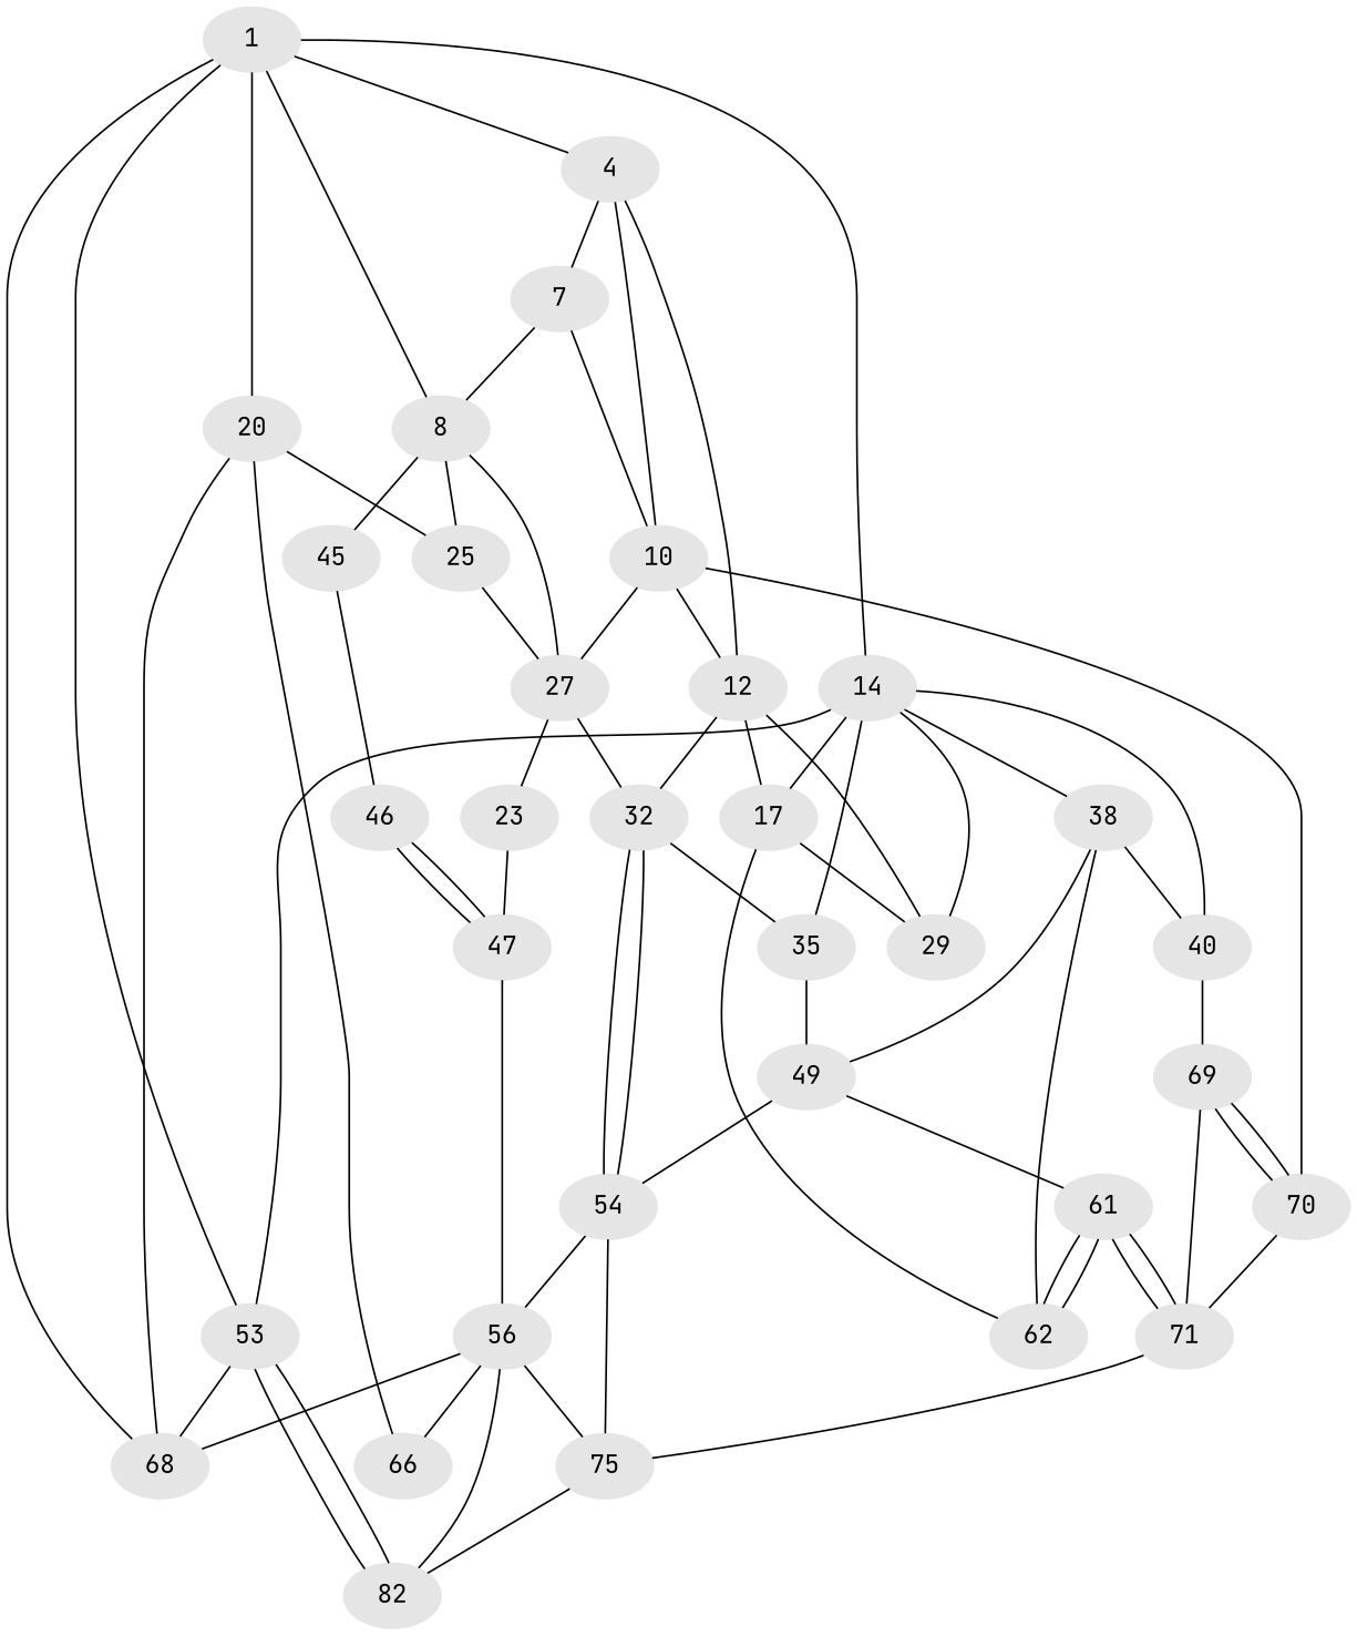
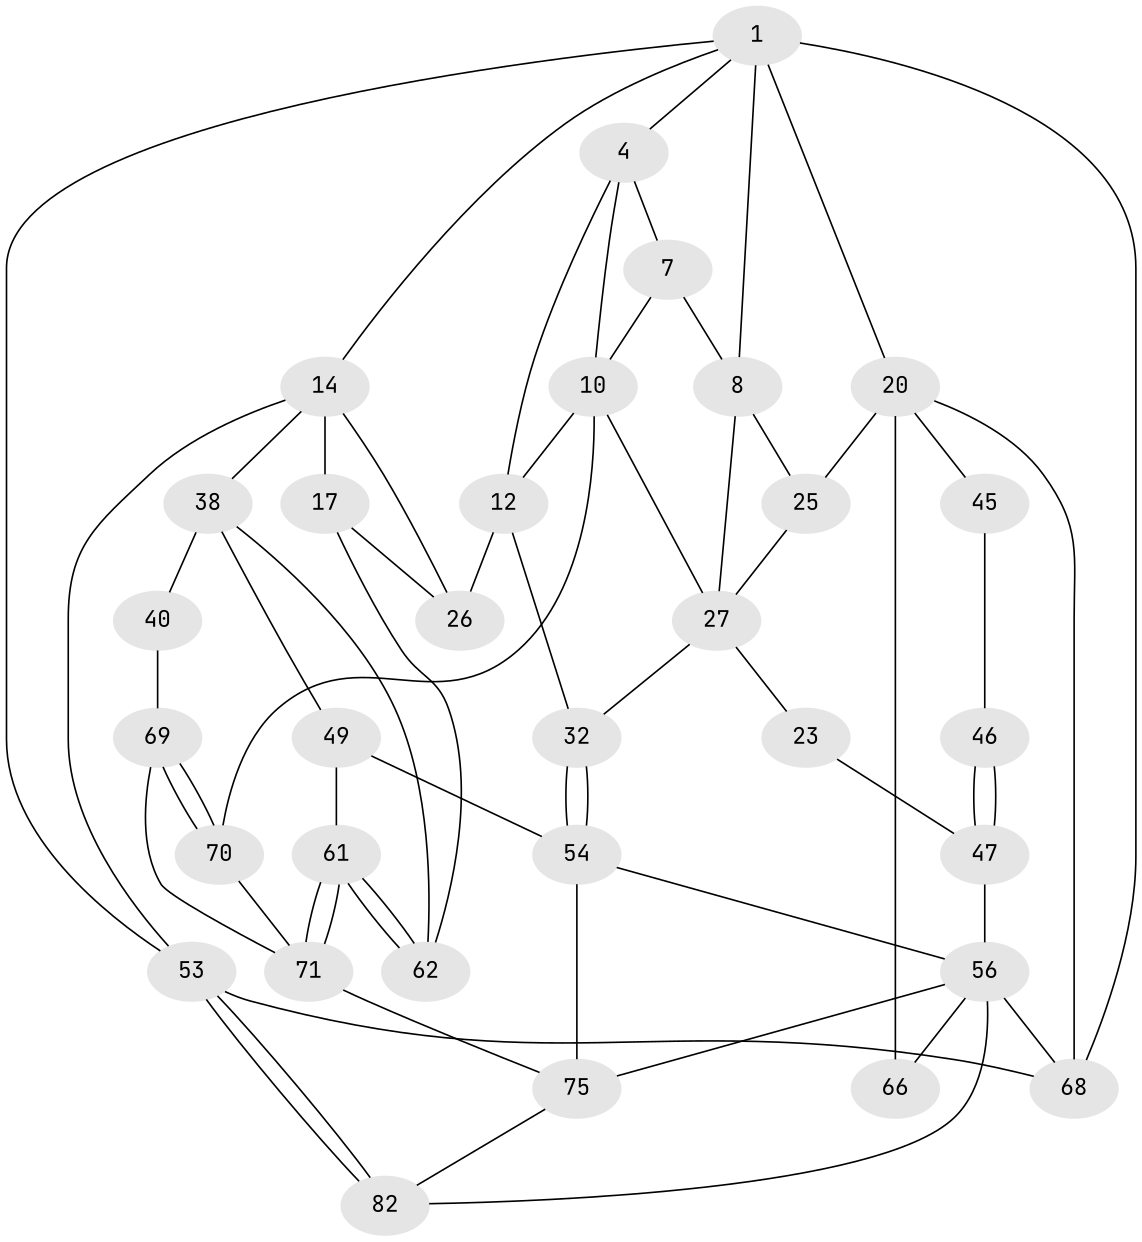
  graph {
    fontname="JetBrains Mono"
    node [color=gray90 fontname="JetBrains Mono" style=filled]
    edge [fontname="JetBrains Mono"]
    1 [super="+7+2"]
    4 [super="+5"]
    8 [super="+26"]
    14 [super="+15+41"]
    20 [super="+24+21"]
    53
    68
    n8 [label=7 super="+9"]
    10 [super="+11+22"]
    12 [super="+13+18"]
    25 [super="+42"]
    27 [super="+30"]
    17 [super="+19"]
-   29
-   35 [super="+37"]
+   29 [label=26]
    38 [super="+39"]
    40 [super="+67"]
    45
    66
    82
    70
    32 [super="+33"]
    n23 [label=23 super="+44"]
    62
    54 [super="+59+55"]
    49 [super="+50"]
    69 [super="+72"]
    71 [super="+77"]
    46
    47 [super="+48"]
    56 [super="+64+57"]
    75 [super="+76+80"]
    61
    1 -- 4
    1 -- 8
    1 -- 14
    1 -- 20 [weight=2]
    1 -- 53
    1 -- 68
    4 -- n8
    4 -- 10
    4 -- 12
    8 -- 25
    8 -- 27
    14 -- 53
    14 -- 17
    14 -- 29
-   14 -- 35 [weight=2]
    14 -- 38
-   14 -- 40
    20 -- 68
    20 -- 25
-   8 -- 45 [weight=2]
+   20 -- 45 [weight=2]
    20 -- 66
    53 -- 68
    53 -- 82
    53 -- 82
    n8 -- 8
    n8 -- 10
    10 -- 12 [weight=2]
    10 -- 27
    10 -- 70
-   12 -- 17 [weight=2]
    12 -- 29
    12 -- 32
    25 -- 27
    27 -- 32
    27 -- n23
    17 -- 29
    17 -- 62
-   35 -- 49
    38 -- 40
    38 -- 62
    38 -- 49
    40 -- 69
    45 -- 46
    70 -- 71
-   32 -- 35
    32 -- 54
    32 -- 54
    n23 -- 47 [weight=2]
    54 -- 56
    54 -- 75 [weight=2]
    49 -- 54 [weight=2]
    49 -- 61
    69 -- 70
    69 -- 70
    69 -- 71 [weight=2]
    71 -- 75
    46 -- 47
    46 -- 47
    47 -- 56
    56 -- 68
    56 -- 66 [weight=2]
    56 -- 82
    56 -- 75 [weight=2]
    75 -- 82
    61 -- 62
    61 -- 62
    61 -- 71
    61 -- 71
  }
